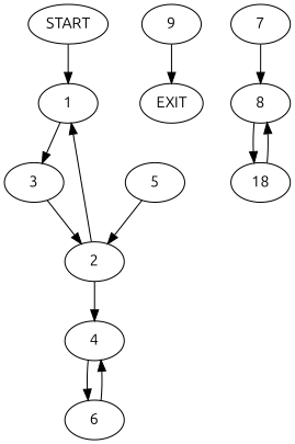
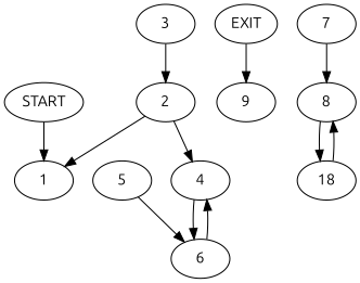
  digraph {
    fontname=Ubuntu
    node [fontname=Ubuntu]
    edge [fontname=Ubuntu]
    n1 [label=START]
    1
    3
    n4 [label=EXIT]
    2
    4
    6
    5
    7
    8
    n11 [label=18]
    9
    n1 -> 1
-   1 -> 3
    3 -> 2
    2 -> 1
    2 -> 4
    4 -> 6
    6 -> 4
-   5 -> 2
+   5 -> 6
    7 -> 8
    8 -> n11
    n11 -> 8
-   9 -> n4
+   n4 -> 9
  }
